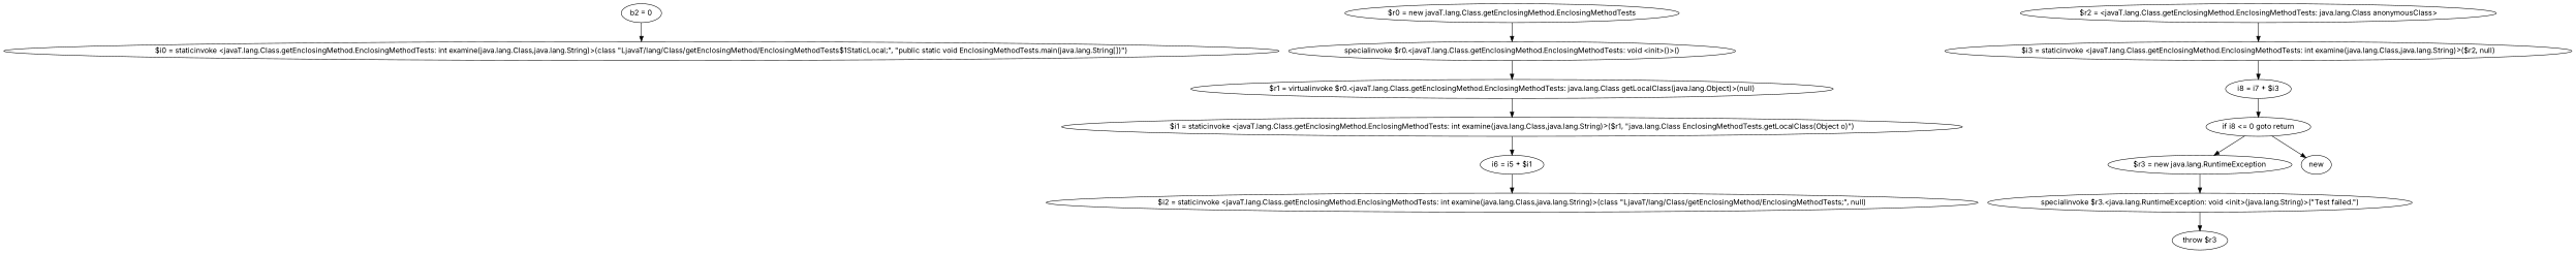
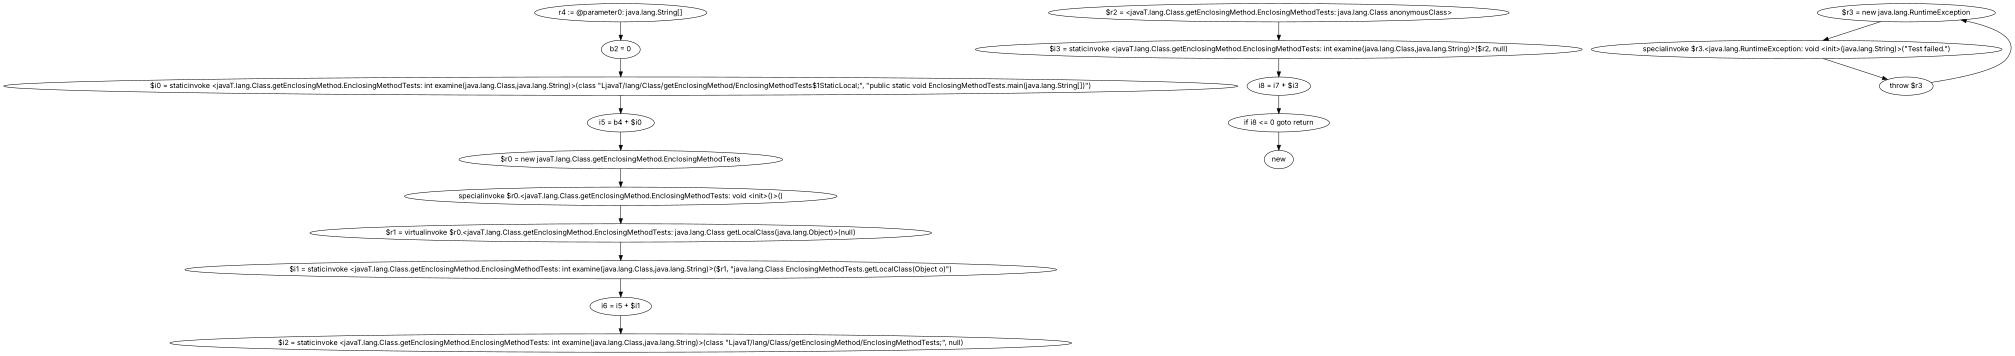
  digraph {
    fontname=Inter
    node [fontname=Inter]
    edge [fontname=Inter]
    n1 [label="b2 = 0"]
+   "r4 := @parameter0: java.lang.String[]"
    "$i0 = staticinvoke <javaT.lang.Class.getEnclosingMethod.EnclosingMethodTests: int examine(java.lang.Class,java.lang.String)>(class \"LjavaT/lang/Class/getEnclosingMethod/EnclosingMethodTests$1StaticLocal;\", \"public static void EnclosingMethodTests.main(java.lang.String[])\")"
+   "i5 = b4 + $i0"
    "$r0 = new javaT.lang.Class.getEnclosingMethod.EnclosingMethodTests"
    "specialinvoke $r0.<javaT.lang.Class.getEnclosingMethod.EnclosingMethodTests: void <init>()>()"
    "$r1 = virtualinvoke $r0.<javaT.lang.Class.getEnclosingMethod.EnclosingMethodTests: java.lang.Class getLocalClass(java.lang.Object)>(null)"
    "$i1 = staticinvoke <javaT.lang.Class.getEnclosingMethod.EnclosingMethodTests: int examine(java.lang.Class,java.lang.String)>($r1, \"java.lang.Class EnclosingMethodTests.getLocalClass(Object o)\")"
    "i6 = i5 + $i1"
    "$i2 = staticinvoke <javaT.lang.Class.getEnclosingMethod.EnclosingMethodTests: int examine(java.lang.Class,java.lang.String)>(class \"LjavaT/lang/Class/getEnclosingMethod/EnclosingMethodTests;\", null)"
    "$r2 = <javaT.lang.Class.getEnclosingMethod.EnclosingMethodTests: java.lang.Class anonymousClass>"
    "$i3 = staticinvoke <javaT.lang.Class.getEnclosingMethod.EnclosingMethodTests: int examine(java.lang.Class,java.lang.String)>($r2, null)"
    "i8 = i7 + $i3"
    "if i8 <= 0 goto return"
    "$r3 = new java.lang.RuntimeException"
    n16 [label=new]
    "specialinvoke $r3.<java.lang.RuntimeException: void <init>(java.lang.String)>(\"Test failed.\")"
    "throw $r3"
    n1 -> "$i0 = staticinvoke <javaT.lang.Class.getEnclosingMethod.EnclosingMethodTests: int examine(java.lang.Class,java.lang.String)>(class \"LjavaT/lang/Class/getEnclosingMethod/EnclosingMethodTests$1StaticLocal;\", \"public static void EnclosingMethodTests.main(java.lang.String[])\")"
+   "r4 := @parameter0: java.lang.String[]" -> n1
+   "$i0 = staticinvoke <javaT.lang.Class.getEnclosingMethod.EnclosingMethodTests: int examine(java.lang.Class,java.lang.String)>(class \"LjavaT/lang/Class/getEnclosingMethod/EnclosingMethodTests$1StaticLocal;\", \"public static void EnclosingMethodTests.main(java.lang.String[])\")" -> "i5 = b4 + $i0"
+   "i5 = b4 + $i0" -> "$r0 = new javaT.lang.Class.getEnclosingMethod.EnclosingMethodTests"
    "$r0 = new javaT.lang.Class.getEnclosingMethod.EnclosingMethodTests" -> "specialinvoke $r0.<javaT.lang.Class.getEnclosingMethod.EnclosingMethodTests: void <init>()>()"
    "specialinvoke $r0.<javaT.lang.Class.getEnclosingMethod.EnclosingMethodTests: void <init>()>()" -> "$r1 = virtualinvoke $r0.<javaT.lang.Class.getEnclosingMethod.EnclosingMethodTests: java.lang.Class getLocalClass(java.lang.Object)>(null)"
    "$r1 = virtualinvoke $r0.<javaT.lang.Class.getEnclosingMethod.EnclosingMethodTests: java.lang.Class getLocalClass(java.lang.Object)>(null)" -> "$i1 = staticinvoke <javaT.lang.Class.getEnclosingMethod.EnclosingMethodTests: int examine(java.lang.Class,java.lang.String)>($r1, \"java.lang.Class EnclosingMethodTests.getLocalClass(Object o)\")"
    "$i1 = staticinvoke <javaT.lang.Class.getEnclosingMethod.EnclosingMethodTests: int examine(java.lang.Class,java.lang.String)>($r1, \"java.lang.Class EnclosingMethodTests.getLocalClass(Object o)\")" -> "i6 = i5 + $i1"
    "i6 = i5 + $i1" -> "$i2 = staticinvoke <javaT.lang.Class.getEnclosingMethod.EnclosingMethodTests: int examine(java.lang.Class,java.lang.String)>(class \"LjavaT/lang/Class/getEnclosingMethod/EnclosingMethodTests;\", null)"
    "$r2 = <javaT.lang.Class.getEnclosingMethod.EnclosingMethodTests: java.lang.Class anonymousClass>" -> "$i3 = staticinvoke <javaT.lang.Class.getEnclosingMethod.EnclosingMethodTests: int examine(java.lang.Class,java.lang.String)>($r2, null)"
    "$i3 = staticinvoke <javaT.lang.Class.getEnclosingMethod.EnclosingMethodTests: int examine(java.lang.Class,java.lang.String)>($r2, null)" -> "i8 = i7 + $i3"
    "i8 = i7 + $i3" -> "if i8 <= 0 goto return"
-   "if i8 <= 0 goto return" -> "$r3 = new java.lang.RuntimeException"
+   "throw $r3" -> "$r3 = new java.lang.RuntimeException"
    "if i8 <= 0 goto return" -> n16
    "$r3 = new java.lang.RuntimeException" -> "specialinvoke $r3.<java.lang.RuntimeException: void <init>(java.lang.String)>(\"Test failed.\")"
    "specialinvoke $r3.<java.lang.RuntimeException: void <init>(java.lang.String)>(\"Test failed.\")" -> "throw $r3"
  }
